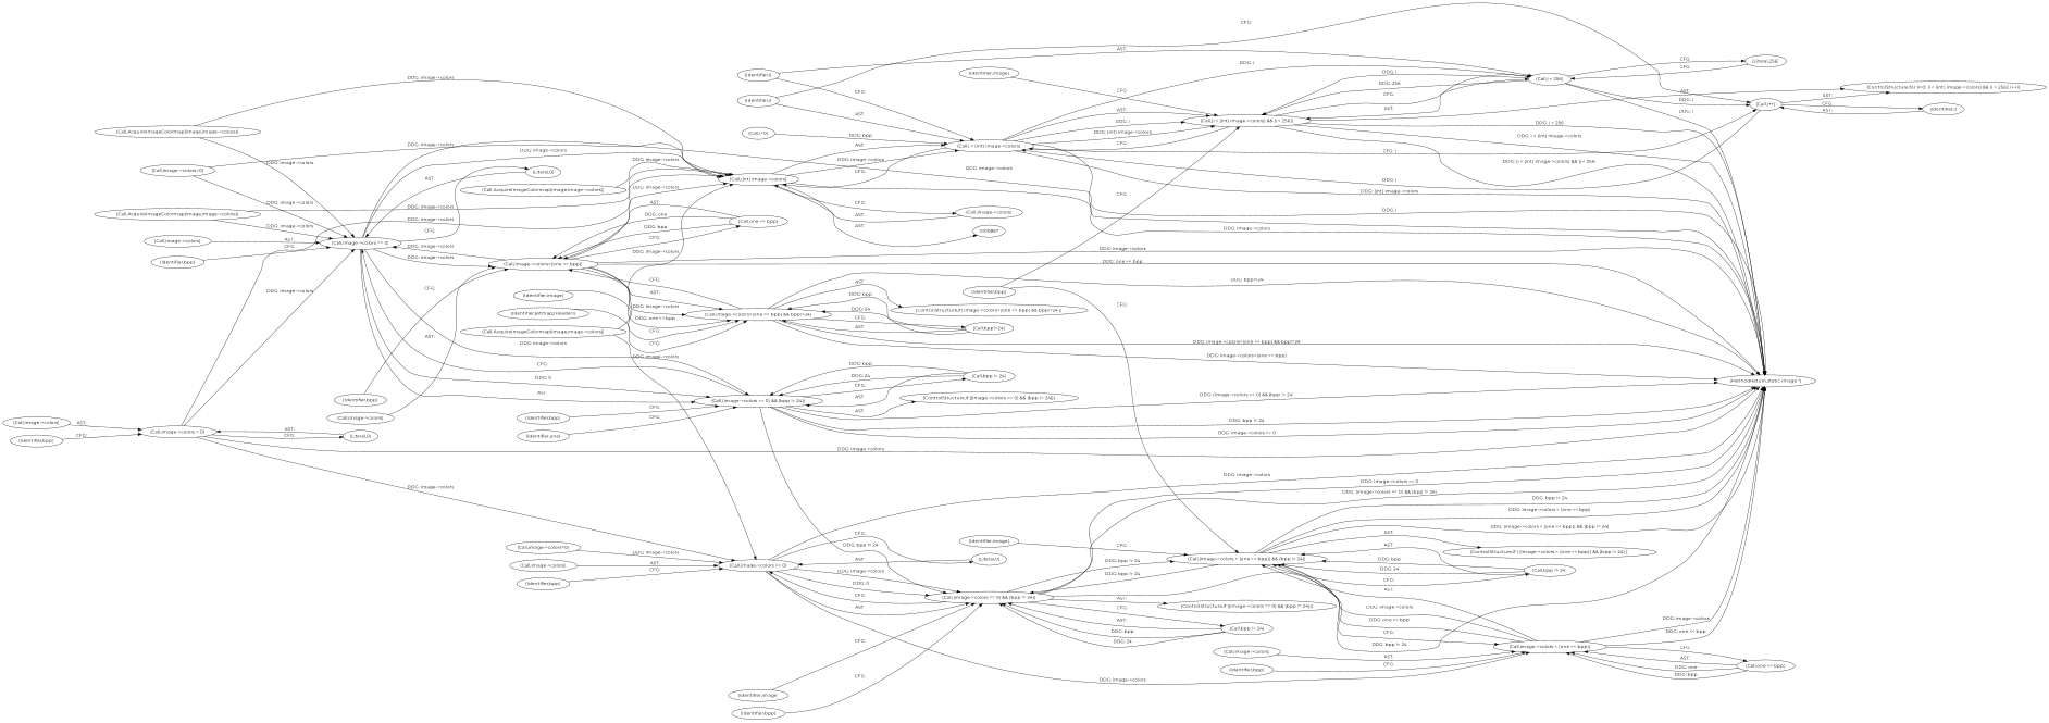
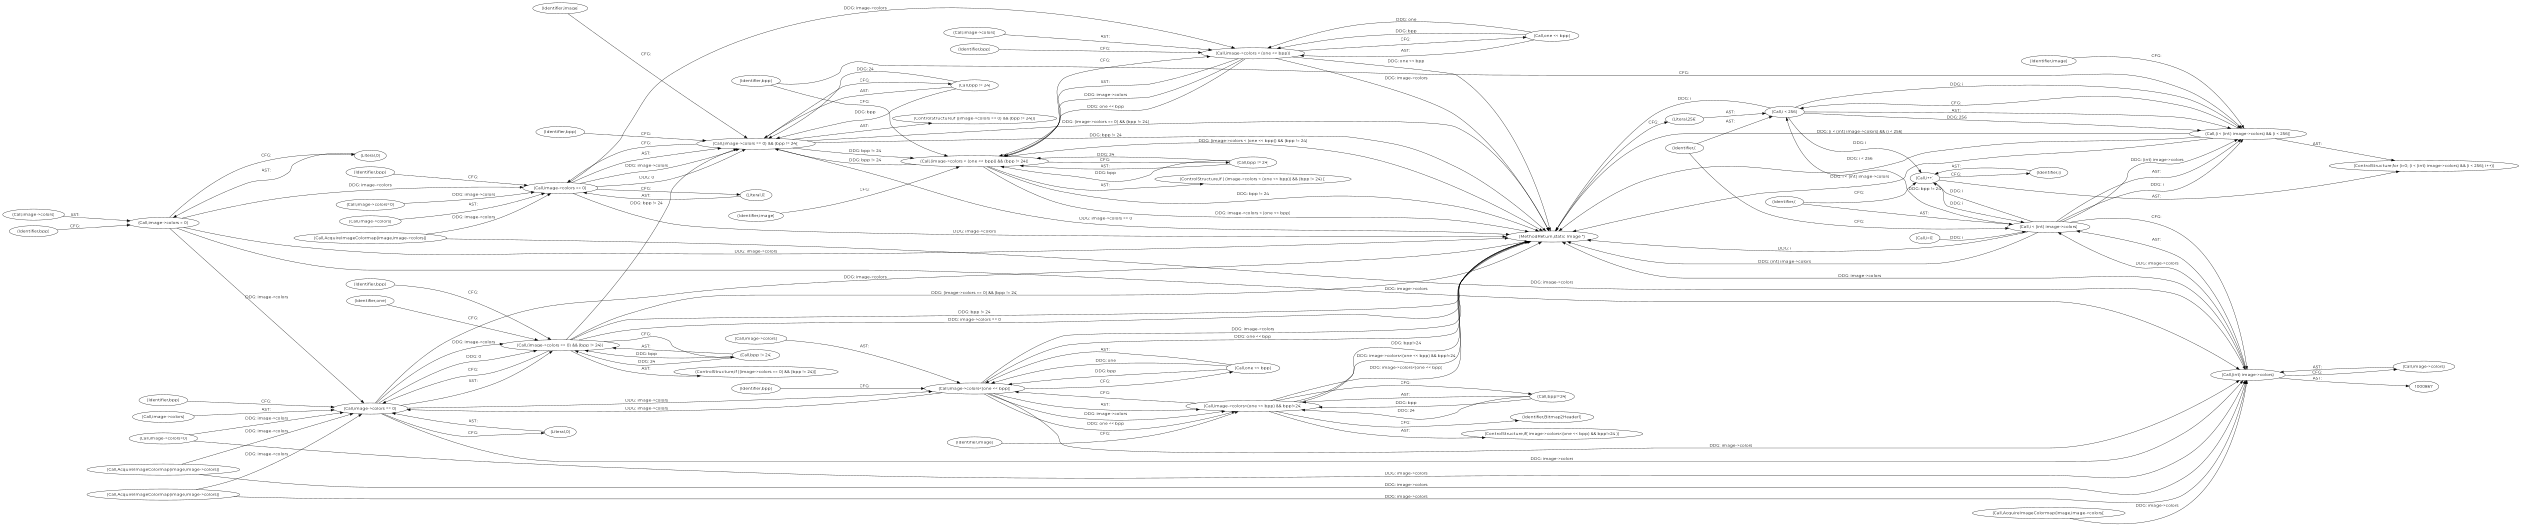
  digraph {
    fontname=Montserrat
    rankdir=LR
    node [fontname=Montserrat]
    edge [fontname=Montserrat]
    n1 [label="(Call,image->colors = 0)"]
    n2 [label="(Call,image->colors == 0)"]
    n3 [label="(Call,(int) image->colors)"]
    n4 [label="(Call,image->colors == 0)"]
    n5 [label="(MethodReturn,static Image *)"]
    n6 [label="(Literal,0)"]
    n7 [label="(Call,(image->colors == 0) && (bpp != 24))"]
    n8 [label="(Call,image->colors < (one << bpp))"]
    n9 [label="(Literal,0)"]
    n10 [label="(Call,i < (int) image->colors)"]
    n11 [label="(Call,image->colors)"]
    1000867
    n13 [label="(Call,(image->colors == 0) && (bpp != 24))"]
    n14 [label="(Call,image->colors<(one << bpp))"]
    n15 [label="(Literal,0)"]
    n16 [label="(Call,(image->colors < (one << bpp)) && (bpp != 24))"]
    n17 [label="(ControlStructure,if ((image->colors == 0) && (bpp != 24)))"]
    n18 [label="(Call,bpp != 24)"]
    n19 [label="(Call,one << bpp)"]
    n20 [label="(ControlStructure,if ( (image->colors < (one << bpp)) && (bpp != 24) ))"]
    n21 [label="(Call,bpp != 24)"]
    n22 [label="(Call,(i < (int) image->colors) && (i < 256))"]
    n23 [label="(Call,i < 256)"]
    n24 [label="(Call,i++)"]
    n25 [label="(ControlStructure,for (i=0; (i < (int) image->colors) && (i < 256); i++))"]
    n26 [label="(Literal,256)"]
    n27 [label="(Identifier,i)"]
    n28 [label="(Call,bpp != 24)"]
    n29 [label="(ControlStructure,if ((image->colors == 0) && (bpp != 24)))"]
    n30 [label="(Call,image->colors<(one << bpp) && bpp!=24)"]
    n31 [label="(Call,one << bpp)"]
    n32 [label="(ControlStructure,if( image->colors<(one << bpp) && bpp!=24 ))"]
    n33 [label="(Call,bpp!=24)"]
    n34 [label="(Call,AcquireImageColormap(image,image->colors))"]
    n35 [label="(Identifier,bpp)"]
    n36 [label="(Identifier,image)"]
    n37 [label="(Call,image->colors)"]
    n38 [label="(Identifier,image)"]
    n39 [label="(Call,AcquireImageColormap(image,image->colors))"]
    n40 [label="(Identifier,one)"]
    n41 [label="(Identifier,i)"]
    n42 [label="(Call,image->colors)"]
    n43 [label="(Call,image->colors=0)"]
    n44 [label="(Call,AcquireImageColormap(image,image->colors))"]
    n45 [label="(Identifier,i)"]
    n46 [label="(Call,i=0)"]
    n47 [label="(Call,image->colors)"]
    n48 [label="(Identifier,image)"]
    n49 [label="(Identifier,bpp)"]
    n50 [label="(Identifier,bpp)"]
    n51 [label="(Identifier,image)"]
    n52 [label="(Identifier,Bitmap2Header1)"]
    n53 [label="(Identifier,bpp)"]
    n54 [label="(Identifier,bpp)"]
    n55 [label="(Identifier,bpp)"]
    n56 [label="(Call,image->colors)"]
    n57 [label="(Identifier,bpp)"]
    n58 [label="(Call,image->colors=0)"]
    n59 [label="(Call,image->colors)"]
    n60 [label="(Call,AcquireImageColormap(image,image->colors))"]
    n61 [label="(Identifier,bpp)"]
    n1 -> n2 [label="DDG: image->colors"]
    n1 -> n3 [label="DDG: image->colors"]
    n1 -> n4 [label="DDG: image->colors"]
    n1 -> n5 [label="DDG: image->colors"]
    n1 -> n6 [label="CFG: "]
    n2 -> n5 [label="DDG: image->colors"]
    n2 -> n7 [label="AST: "]
    n2 -> n7 [label="DDG: image->colors"]
    n2 -> n7 [label="DDG: 0"]
    n2 -> n8 [label="DDG: image->colors"]
    n2 -> n9 [label="CFG: "]
    n3 -> n5 [label="DDG: image->colors"]
    n3 -> n10 [label="AST: "]
    n3 -> n10 [label="DDG: image->colors"]
    n3 -> n11 [label="CFG: "]
    n3 -> 1000867 [label="AST: "]
    n4 -> n3 [label="DDG: image->colors"]
    n4 -> n5 [label="DDG: image->colors"]
    n4 -> n13 [label="AST: "]
    n4 -> n13 [label="DDG: image->colors"]
    n4 -> n13 [label="DDG: 0"]
    n4 -> n14 [label="DDG: image->colors"]
    n4 -> n15 [label="CFG: "]
    n6 -> n1 [label="AST: "]
    n7 -> n2 [label="CFG: "]
    n7 -> n5 [label="DDG: (image->colors == 0) && (bpp != 24)"]
    n7 -> n5 [label="DDG: bpp != 24"]
    n7 -> n5 [label="DDG: image->colors == 0"]
    n7 -> n16 [label="DDG: bpp != 24"]
    n7 -> n17 [label="AST: "]
    n7 -> n18 [label="CFG: "]
    n8 -> n5 [label="DDG: image->colors"]
    n8 -> n5 [label="DDG: one << bpp"]
    n8 -> n16 [label="AST: "]
    n8 -> n16 [label="DDG: image->colors"]
    n8 -> n16 [label="DDG: one << bpp"]
    n8 -> n19 [label="CFG: "]
    n9 -> n2 [label="AST: "]
    n10 -> n3 [label="CFG: "]
    n10 -> n5 [label="DDG: (int) image->colors"]
    n10 -> n5 [label="DDG: i"]
    n10 -> n22 [label="AST: "]
    n10 -> n22 [label="DDG: i"]
    n10 -> n22 [label="DDG: (int) image->colors"]
-   n10 -> n23 [label="DDG: i"]
-   n10 -> n24 [label="CFG: i"]
+   n10 -> n23 [label="DDG: bpp != 24"]
+   n10 -> n24 [label="DDG: i"]
    n11 -> n3 [label="AST: "]
    n13 -> n4 [label="CFG: "]
    n13 -> n5 [label="DDG: bpp != 24"]
    n13 -> n5 [label="DDG: image->colors == 0"]
    n13 -> n5 [label="DDG: (image->colors == 0) && (bpp != 24)"]
    n13 -> n7 [label="DDG: bpp != 24"]
    n13 -> n28 [label="CFG: "]
    n13 -> n29 [label="AST: "]
    n14 -> n3 [label="DDG: image->colors"]
    n14 -> n4 [label="DDG: image->colors"]
    n14 -> n5 [label="DDG: image->colors"]
    n14 -> n5 [label="DDG: one << bpp"]
    n14 -> n30 [label="AST: "]
    n14 -> n30 [label="DDG: image->colors"]
    n14 -> n30 [label="DDG: one << bpp"]
    n14 -> n31 [label="CFG: "]
    n15 -> n4 [label="AST: "]
    n16 -> n5 [label="DDG: (image->colors < (one << bpp)) && (bpp != 24)"]
    n16 -> n5 [label="DDG: bpp != 24"]
    n16 -> n5 [label="DDG: image->colors < (one << bpp)"]
    n16 -> n7 [label="DDG: bpp != 24"]
    n16 -> n8 [label="CFG: "]
    n16 -> n20 [label="AST: "]
    n16 -> n21 [label="CFG: "]
    n18 -> n7 [label="AST: "]
    n18 -> n7 [label="DDG: bpp"]
    n18 -> n7 [label="DDG: 24"]
    n19 -> n8 [label="AST: "]
    n19 -> n8 [label="DDG: one"]
    n19 -> n8 [label="DDG: bpp"]
    n21 -> n16 [label="AST: "]
    n21 -> n16 [label="DDG: bpp"]
    n21 -> n16 [label="DDG: 24"]
    n22 -> n5 [label="DDG: i < 256"]
    n22 -> n5 [label="DDG: i < (int) image->colors"]
    n22 -> n5 [label="DDG: (i < (int) image->colors) && (i < 256)"]
-   n22 -> n10 [label="CFG: "]
    n22 -> n23 [label="CFG: "]
    n22 -> n25 [label="AST: "]
    n23 -> n5 [label="DDG: i"]
    n23 -> n22 [label="AST: "]
    n23 -> n22 [label="DDG: i"]
    n23 -> n22 [label="DDG: 256"]
    n23 -> n24 [label="DDG: i"]
-   n23 -> n26 [label="CFG: "]
+   n5 -> n26 [label="CFG: "]
    n24 -> n10 [label="DDG: i"]
    n24 -> n25 [label="AST: "]
    n24 -> n27 [label="CFG: "]
-   n26 -> n23 [label="CFG: "]
+   n26 -> n23 [label="AST: "]
    n27 -> n24 [label="AST: "]
    n28 -> n13 [label="AST: "]
    n28 -> n13 [label="DDG: bpp"]
    n28 -> n13 [label="DDG: 24"]
    n30 -> n5 [label="DDG: bpp!=24"]
    n30 -> n5 [label="DDG: image->colors<(one << bpp) && bpp!=24"]
    n30 -> n5 [label="DDG: image->colors<(one << bpp)"]
    n30 -> n14 [label="CFG: "]
    n30 -> n32 [label="AST: "]
    n30 -> n33 [label="CFG: "]
    n31 -> n14 [label="AST: "]
    n31 -> n14 [label="DDG: one"]
    n31 -> n14 [label="DDG: bpp"]
    n33 -> n30 [label="AST: "]
    n33 -> n30 [label="DDG: bpp"]
    n33 -> n30 [label="DDG: 24"]
    n34 -> n3 [label="DDG: image->colors"]
    n34 -> n4 [label="DDG: image->colors"]
    n35 -> n13 [label="CFG: "]
    n36 -> n30 [label="CFG: "]
    n37 -> n8 [label="AST: "]
    n38 -> n7 [label="CFG: "]
    n39 -> n3 [label="DDG: image->colors"]
    n39 -> n4 [label="DDG: image->colors"]
    n40 -> n13 [label="CFG: "]
    n41 -> n10 [label="AST: "]
    n41 -> n24 [label="CFG: "]
    n42 -> n1 [label="AST: "]
    n43 -> n2 [label="DDG: image->colors"]
    n44 -> n3 [label="DDG: image->colors"]
    n45 -> n10 [label="CFG: "]
    n45 -> n23 [label="AST: "]
-   n46 -> n10 [label="DDG: bpp"]
+   n46 -> n10 [label="DDG: i"]
    n47 -> n4 [label="AST: "]
    n48 -> n22 [label="CFG: "]
    n49 -> n14 [label="CFG: "]
    n50 -> n1 [label="CFG: "]
    n51 -> n16 [label="CFG: "]
-   n52 -> n30 [label="CFG: "]
+   n30 -> n52 [label="CFG: "]
    n53 -> n7 [label="CFG: "]
    n54 -> n16 [label="CFG: "]
    n54 -> n22 [label="CFG: "]
    n55 -> n4 [label="CFG: "]
    n56 -> n2 [label="AST: "]
    n57 -> n8 [label="CFG: "]
    n58 -> n3 [label="DDG: image->colors"]
    n58 -> n4 [label="DDG: image->colors"]
    n59 -> n14 [label="AST: "]
    n60 -> n2 [label="DDG: image->colors"]
    n60 -> n3 [label="DDG: image->colors"]
    n61 -> n2 [label="CFG: "]
  }
